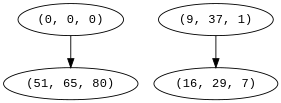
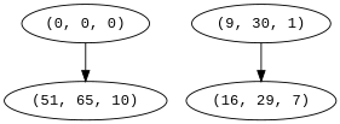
  digraph {
    fontname="Liberation Mono"
    node [fontname="Liberation Mono"]
    edge [fontname="Liberation Mono"]
    "(0, 0, 0)"
-   "(51, 65, 10)" [label="(51, 65, 80)"]
-   "(9, 37, 1)"
+   "(51, 65, 10)"
+   "(9, 37, 1)" [label="(9, 30, 1)"]
    "(16, 29, 7)"
    "(0, 0, 0)" -> "(51, 65, 10)"
    "(9, 37, 1)" -> "(16, 29, 7)"
  }
